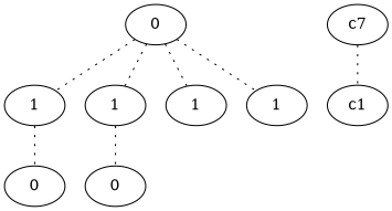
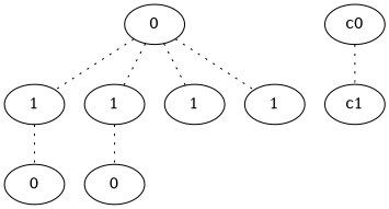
  graph {
    edge [style=dotted]
    n1 [label=0]
    n2 [label=1]
    n3 [label=1]
    n4 [label=1]
    n5 [label=1]
    n6 [label=0]
    n7 [label=0]
-   c0 [label=c7]
+   c0
    c1
    n1 -- n2
    n1 -- n3
    n1 -- n4
    n1 -- n5
    n2 -- n6
    n3 -- n7
    c0 -- c1
  }
